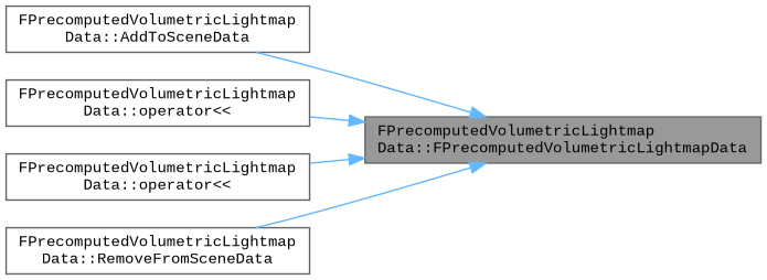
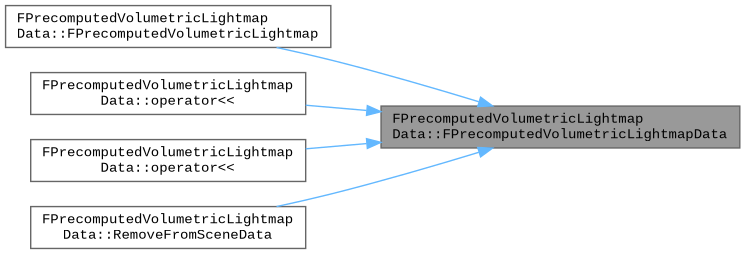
  digraph {
    rankdir=RL
    fontname="Liberation Mono"
    node [color=grey40 fillcolor=white fontname="Liberation Mono" fontsize=10 shape=box style=filled]
    edge [color=steelblue1 dir=back fontname="Liberation Mono" fontsize=10 labelfontname=Helvetica labelfontsize=10 style=solid]
    n1 [color=gray40 fillcolor=grey60 fontcolor=black height=0.2 label="FPrecomputedVolumetricLightmap\lData::FPrecomputedVolumetricLightmapData" width=0.4]
-   n2 [height=0.2 label="FPrecomputedVolumetricLightmap\lData::AddToSceneData" width=0.4]
+   n2 [height=0.2 label="FPrecomputedVolumetricLightmap\lData::FPrecomputedVolumetricLightmap" width=0.4]
    n3 [height=0.2 label="FPrecomputedVolumetricLightmap\lData::operator\<\<" width=0.4]
    n4 [height=0.2 label="FPrecomputedVolumetricLightmap\lData::operator\<\<" width=0.4]
    n5 [height=0.2 label="FPrecomputedVolumetricLightmap\lData::RemoveFromSceneData" width=0.4]
    n1 -> n2
    n1 -> n3
    n1 -> n4
    n1 -> n5
  }
